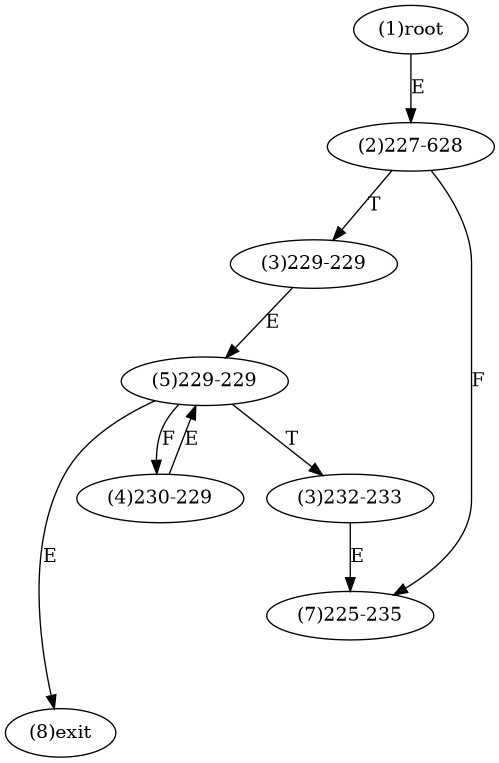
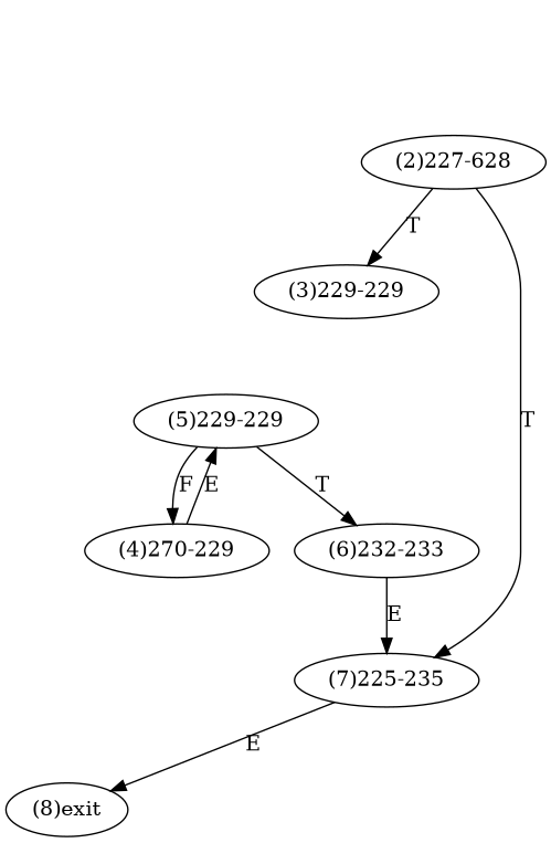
  digraph {
-   n1 [label="(1)root"]
    n2 [label="(2)227-628"]
    n3 [label="(3)229-229"]
    n4 [label="(7)225-235"]
    n5 [label="(5)229-229"]
    n6 [label="(8)exit"]
-   n7 [label="(4)230-229"]
-   n8 [label="(3)232-233"]
-   n1 -> n2 [label=E]
+   n7 [label="(4)270-229"]
+   n8 [label="(6)232-233"]
    n2 -> n3 [label=T]
-   n2 -> n4 [label=F]
-   n3 -> n5 [label=E]
-   n5 -> n6 [label=E]
+   n2 -> n4 [label=T]
+   n4 -> n6 [label=E]
    n5 -> n7 [label=F]
    n5 -> n8 [label=T]
    n7 -> n5 [label=E]
    n8 -> n4 [label=E]
  }
